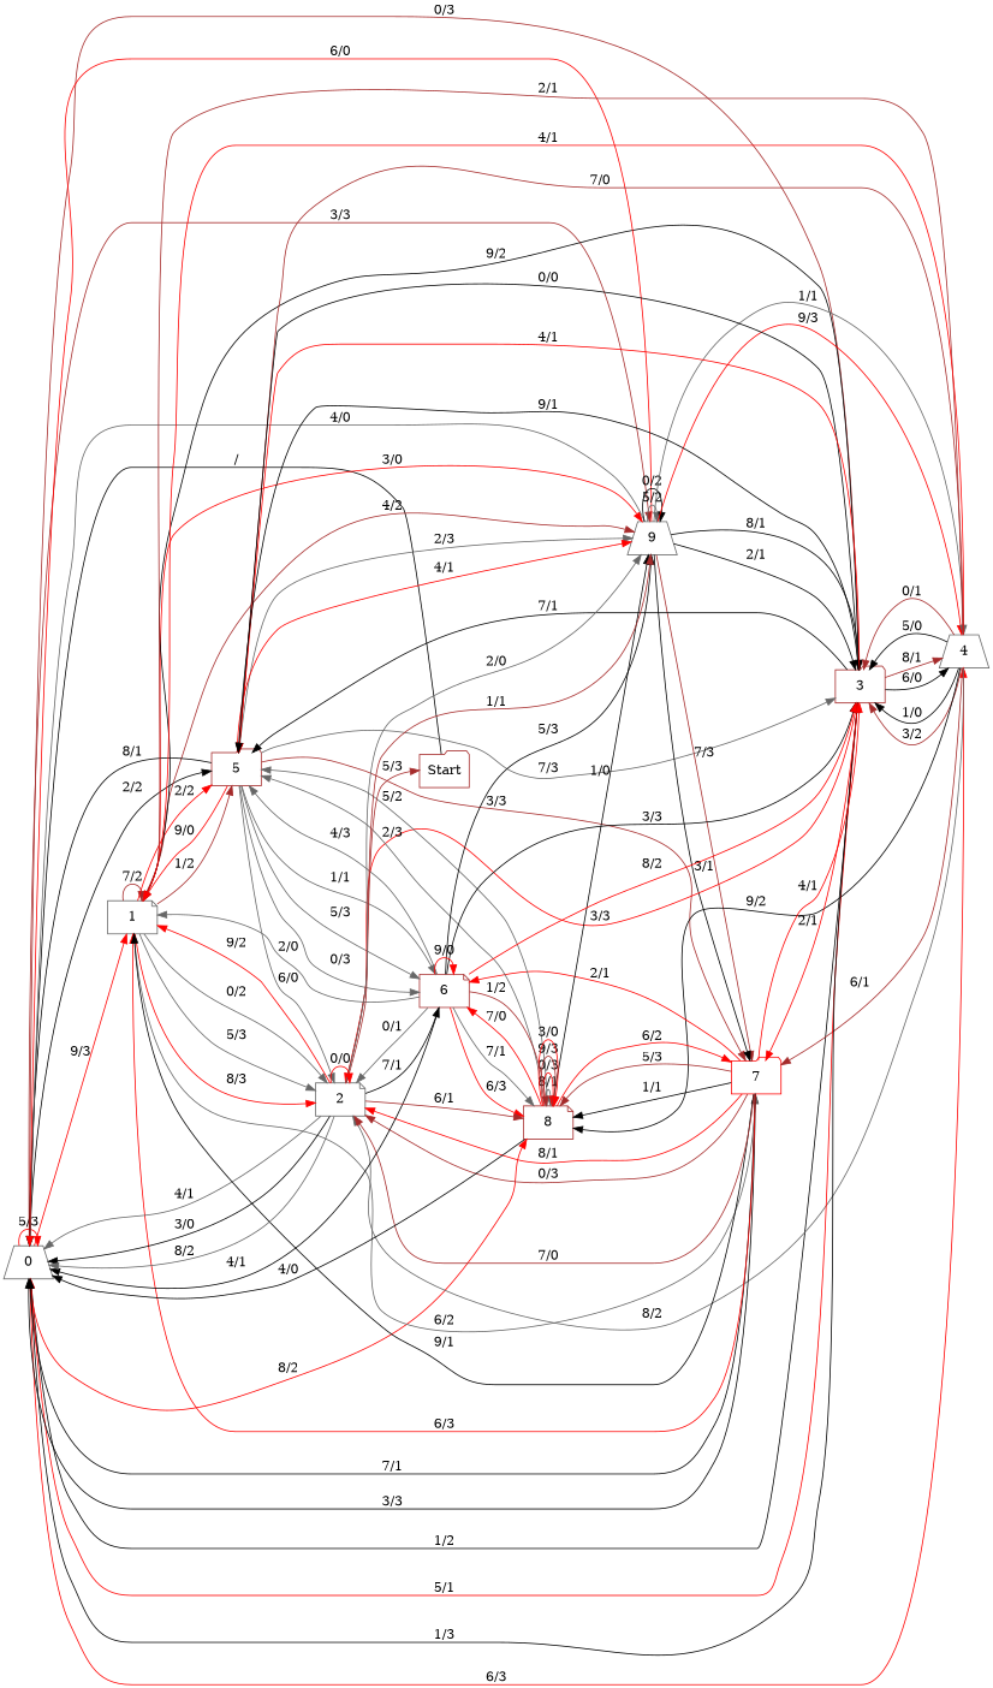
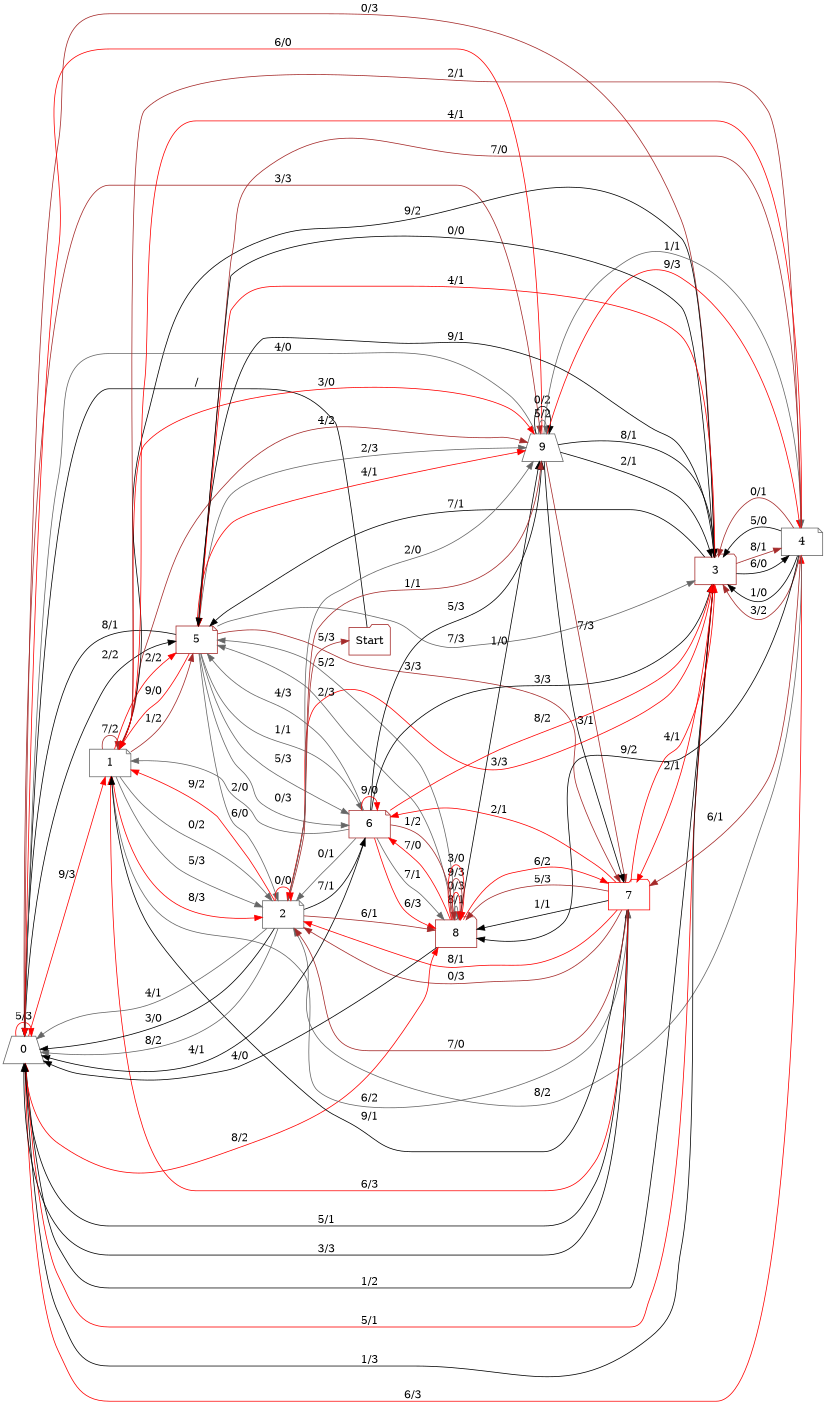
  digraph {
    rankdir=LR
    node [color=gray40 shape=folder]
    edge [color=red]
    0 [shape=trapezium]
    Start [color=brown]
    1 [shape=note]
-   5 [color=brown]
+   5 [color=brown shape=note]
    9 [shape=trapezium]
-   4 [shape=trapezium]
+   4 [shape=note]
    3 [color=brown]
    7 [color=red]
-   8 [color=brown shape=note]
+   8 [color=brown]
    6 [color=brown shape=note]
    2 [shape=note]
    0 -> 0 [label="5/3"]
    0 -> 1 [label="9/3"]
    0 -> 5 [color=black label="2/2"]
    0 -> 9 [color=brown label="3/3"]
    0 -> 4 [label="6/3"]
    0 -> 3 [color=brown label="0/3"]
    0 -> 3 [color=black label="1/2"]
-   0 -> 7 [color=black label="7/1"]
+   0 -> 7 [color=black label="5/1"]
    0 -> 8 [label="8/2"]
    Start -> 0 [color=black label="/"]
    1 -> 1 [color=brown label="7/2"]
    1 -> 5 [color=brown label="1/2"]
    1 -> 5 [label="2/2"]
    1 -> 9 [label="3/0"]
    1 -> 9 [color=brown label="4/2"]
    1 -> 3 [color=black label="9/2"]
    1 -> 7 [color=gray40 label="6/2"]
    1 -> 2 [color=gray40 label="0/2"]
    1 -> 2 [color=gray40 label="5/3"]
    1 -> 2 [label="8/3"]
    5 -> 0 [color=black label="8/1"]
    5 -> 1 [label="9/0"]
    5 -> 9 [color=gray40 label="2/3"]
    5 -> 9 [label="4/1"]
    5 -> 3 [color=gray40 label="7/3"]
    5 -> 7 [color=brown label="3/3"]
    5 -> 6 [color=gray40 label="1/1"]
    5 -> 6 [color=gray40 label="5/3"]
    5 -> 6 [color=gray40 label="0/3"]
    5 -> 2 [color=gray40 label="6/0"]
    9 -> 0 [color=gray40 label="4/0"]
    9 -> 0 [label="6/0"]
    9 -> 9 [color=gray40 label="5/2"]
    9 -> 9 [color=black label="0/2"]
    9 -> 4 [label="9/3"]
    9 -> 4 [color=gray40 label="1/1"]
    9 -> 3 [color=black label="8/1"]
    9 -> 3 [color=black label="2/1"]
    9 -> 7 [color=brown label="7/3"]
    9 -> 7 [color=black label="3/1"]
    4 -> 1 [color=brown label="2/1"]
    4 -> 1 [label="4/1"]
    4 -> 5 [color=brown label="7/0"]
    4 -> 3 [color=black label="1/0"]
    4 -> 3 [color=brown label="3/2"]
    4 -> 3 [color=brown label="0/1"]
    4 -> 3 [color=black label="5/0"]
    4 -> 7 [color=brown label="6/1"]
    4 -> 8 [color=black label="9/2"]
    4 -> 2 [color=gray40 label="8/2"]
    3 -> 0 [label="5/1"]
    3 -> 0 [color=black label="1/3"]
    3 -> 5 [color=black label="0/0"]
    3 -> 5 [label="4/1"]
    3 -> 5 [color=black label="9/1"]
    3 -> 5 [color=black label="7/1"]
    3 -> 4 [color=black label="6/0"]
    3 -> 4 [color=brown label="8/1"]
    3 -> 7 [label="2/1"]
    3 -> 2 [label="3/3"]
    7 -> 0 [color=black label="3/3"]
    7 -> 1 [label="6/3"]
    7 -> 1 [color=black label="9/1"]
    7 -> 3 [label="4/1"]
    7 -> 8 [color=brown label="5/3"]
    7 -> 8 [color=black label="1/1"]
    7 -> 6 [label="2/1"]
    7 -> 2 [label="8/1"]
    7 -> 2 [color=brown label="0/3"]
    7 -> 2 [color=brown label="7/0"]
    8 -> 0 [color=black label="4/0"]
    8 -> 5 [color=gray40 label="5/2"]
    8 -> 5 [color=gray40 label="2/3"]
    8 -> 9 [color=black label="1/0"]
    8 -> 7 [label="6/2"]
    8 -> 8 [color=gray40 label="8/1"]
    8 -> 8 [label="0/3"]
    8 -> 8 [color=brown label="9/3"]
    8 -> 8 [label="3/0"]
    8 -> 6 [label="7/0"]
    6 -> 0 [color=black label="4/1"]
    6 -> 1 [color=gray40 label="2/0"]
    6 -> 5 [color=gray40 label="4/3"]
    6 -> 9 [color=black label="5/3"]
    6 -> 3 [color=black label="3/3"]
    6 -> 3 [label="8/2"]
    6 -> 8 [color=gray40 label="7/1"]
    6 -> 8 [label="6/3"]
    6 -> 8 [color=brown label="1/2"]
    6 -> 6 [label="9/0"]
    6 -> 2 [color=gray40 label="0/1"]
    2 -> 0 [color=gray40 label="4/1"]
    2 -> 0 [color=black label="3/0"]
    2 -> 0 [color=gray40 label="8/2"]
    2 -> Start [color=brown label="5/3"]
    2 -> 1 [label="9/2"]
    2 -> 9 [color=brown label="1/1"]
    2 -> 9 [color=gray40 label="2/0"]
    2 -> 8 [color=brown label="6/1"]
    2 -> 6 [color=black label="7/1"]
    2 -> 2 [label="0/0"]
  }
